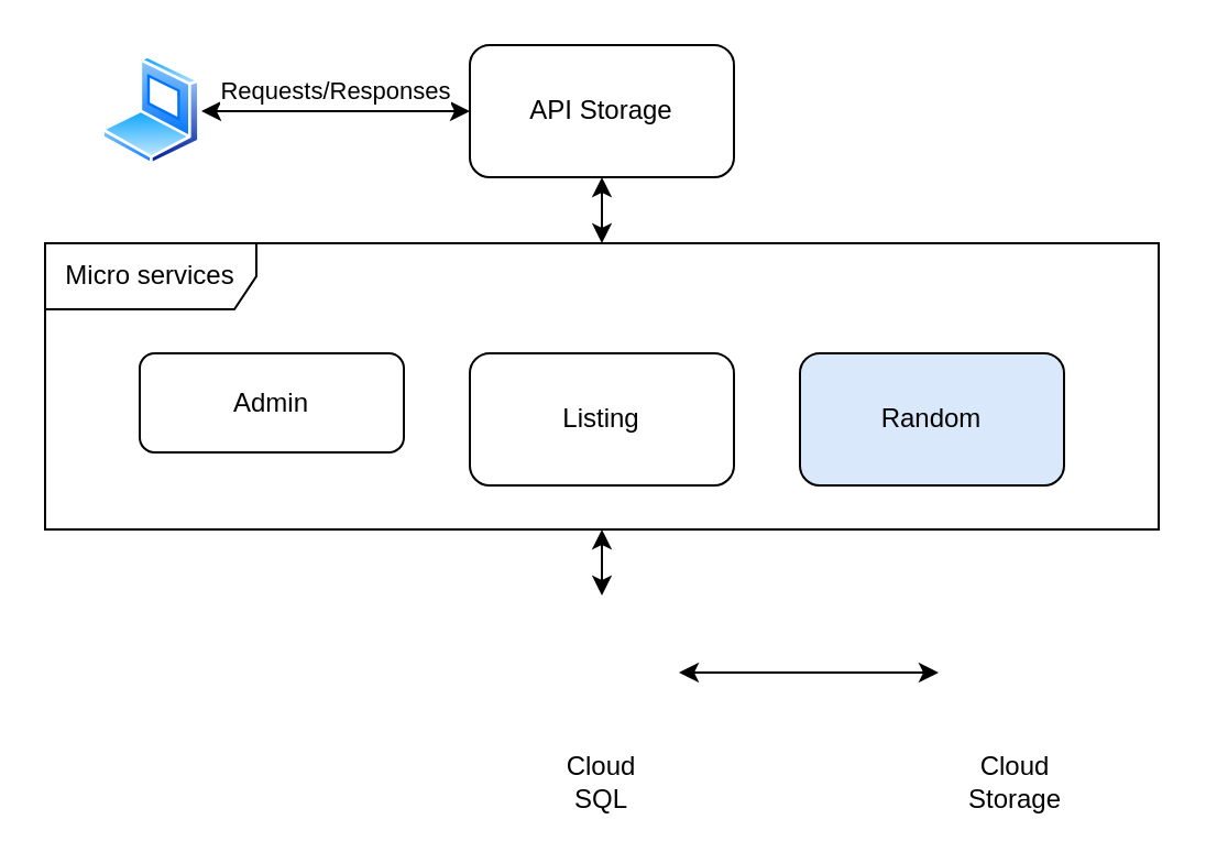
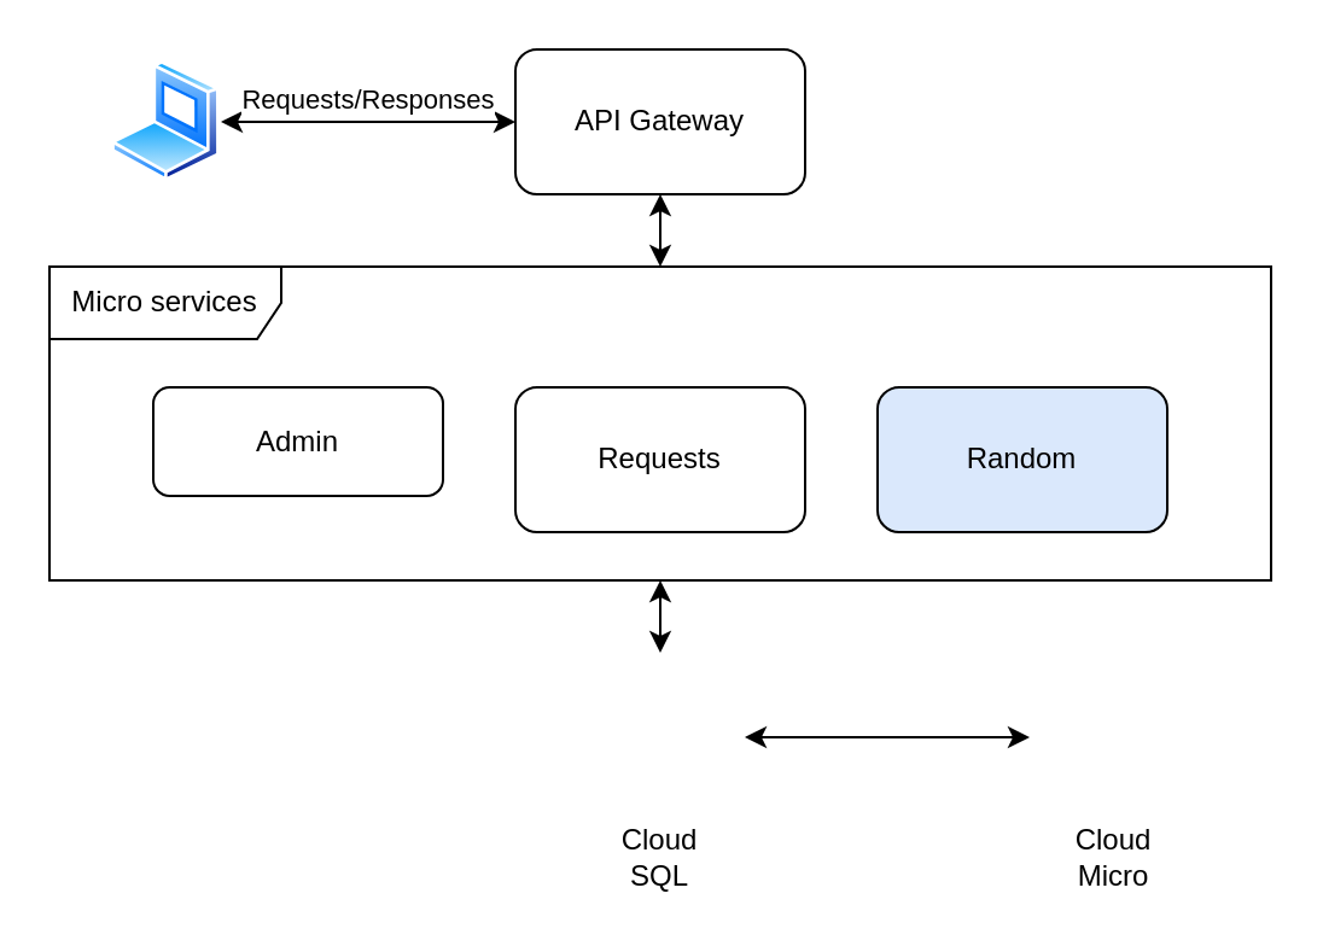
  <mxCell id="0" />
  <mxCell id="1" parent="0" />
  <mxCell id="2" style="edgeStyle=orthogonalEdgeStyle;rounded=0;orthogonalLoop=1;jettySize=auto;html=1;startArrow=classic;startFill=1;" edge="1" parent="1" source="3" target="11"><mxGeometry relative="1" as="geometry" /></mxCell>
  <mxCell id="3" value="Micro services" style="shape=umlFrame;whiteSpace=wrap;html=1;width=96;height=30;" vertex="1" parent="1"><mxGeometry x="20" y="110" width="506" height="130" as="geometry" /></mxCell>
  <mxCell id="4" style="edgeStyle=orthogonalEdgeStyle;rounded=0;orthogonalLoop=1;jettySize=auto;html=1;startArrow=classic;startFill=1;" edge="1" parent="1" source="5" target="3"><mxGeometry relative="1" as="geometry" /></mxCell>
- <mxCell id="5" value="API Storage" style="rounded=1;whiteSpace=wrap;html=1;" vertex="1" parent="1"><mxGeometry x="213" y="20" width="120" height="60" as="geometry" /></mxCell>
+ <mxCell id="5" value="API Gateway" style="rounded=1;whiteSpace=wrap;html=1;" vertex="1" parent="1"><mxGeometry x="213" y="20" width="120" height="60" as="geometry" /></mxCell>
  <mxCell id="6" style="edgeStyle=orthogonalEdgeStyle;rounded=0;orthogonalLoop=1;jettySize=auto;html=1;startArrow=classic;startFill=1;" edge="1" parent="1" source="8" target="5"><mxGeometry relative="1" as="geometry" /></mxCell>
  <mxCell id="7" value="Requests/Responses" style="edgeLabel;html=1;align=center;verticalAlign=middle;resizable=0;points=[];" vertex="1" connectable="0" parent="6"><mxGeometry x="-0.194" y="-2" relative="1" as="geometry"><mxPoint x="11" y="-12" as="offset" /></mxGeometry></mxCell>
  <mxCell id="8" value="" style="aspect=fixed;perimeter=ellipsePerimeter;html=1;align=center;shadow=0;dashed=0;spacingTop=3;image;image=img/lib/active_directory/laptop_client.svg;" vertex="1" parent="1"><mxGeometry x="46" y="25" width="45" height="50" as="geometry" /></mxCell>
  <mxCell id="9" style="edgeStyle=orthogonalEdgeStyle;rounded=0;orthogonalLoop=1;jettySize=auto;html=1;startArrow=classic;startFill=1;exitX=1;exitY=0.5;exitDx=0;exitDy=0;" edge="1" parent="1" source="11" target="15"><mxGeometry relative="1" as="geometry" /></mxCell>
  <mxCell id="10" value="Cloud SQL" style="text;html=1;strokeColor=none;fillColor=none;align=center;verticalAlign=middle;whiteSpace=wrap;rounded=0;" vertex="1" parent="1"><mxGeometry x="243" y="340" width="60" height="30" as="geometry" /></mxCell>
  <mxCell id="11" value="" style="shape=image;verticalLabelPosition=bottom;labelBackgroundColor=default;verticalAlign=top;aspect=fixed;imageAspect=0;image=https://miro.medium.com/max/740/1*gROdlbU3Z4mWfeZowIgMzg.png;" vertex="1" parent="1"><mxGeometry x="238" y="270" width="70" height="70" as="geometry" /></mxCell>
  <mxCell id="12" value="Admin" style="rounded=1;whiteSpace=wrap;html=1;" vertex="1" parent="1"><mxGeometry x="63" y="160" width="120" height="45" as="geometry" /></mxCell>
- <mxCell id="13" value="Listing" style="rounded=1;whiteSpace=wrap;html=1;" vertex="1" parent="1"><mxGeometry x="213" y="160" width="120" height="60" as="geometry" /></mxCell>
+ <mxCell id="13" value="Requests" style="rounded=1;whiteSpace=wrap;html=1;" vertex="1" parent="1"><mxGeometry x="213" y="160" width="120" height="60" as="geometry" /></mxCell>
  <mxCell id="14" value="Random" style="rounded=1;whiteSpace=wrap;html=1;fillColor=#dae8fc;" vertex="1" parent="1"><mxGeometry x="363" y="160" width="120" height="60" as="geometry" /></mxCell>
  <mxCell id="15" value="" style="shape=image;verticalLabelPosition=bottom;labelBackgroundColor=default;verticalAlign=top;aspect=fixed;imageAspect=0;image=https://help.sap.com/doc/PRODUCTION/8b8d6fffe113457094a17701f63e3d6a/GIGYA/en-US/loio41289de270b21014bbc5a10ce4041860_LowRes.png;" vertex="1" parent="1"><mxGeometry x="426" y="270" width="70" height="70" as="geometry" /></mxCell>
- <mxCell id="16" value="Cloud Storage" style="text;html=1;strokeColor=none;fillColor=none;align=center;verticalAlign=middle;whiteSpace=wrap;rounded=0;" vertex="1" parent="1"><mxGeometry x="431" y="340" width="60" height="30" as="geometry" /></mxCell>
+ <mxCell id="16" value="Cloud Micro" style="text;html=1;strokeColor=none;fillColor=none;align=center;verticalAlign=middle;whiteSpace=wrap;rounded=0;" vertex="1" parent="1"><mxGeometry x="431" y="340" width="60" height="30" as="geometry" /></mxCell>
